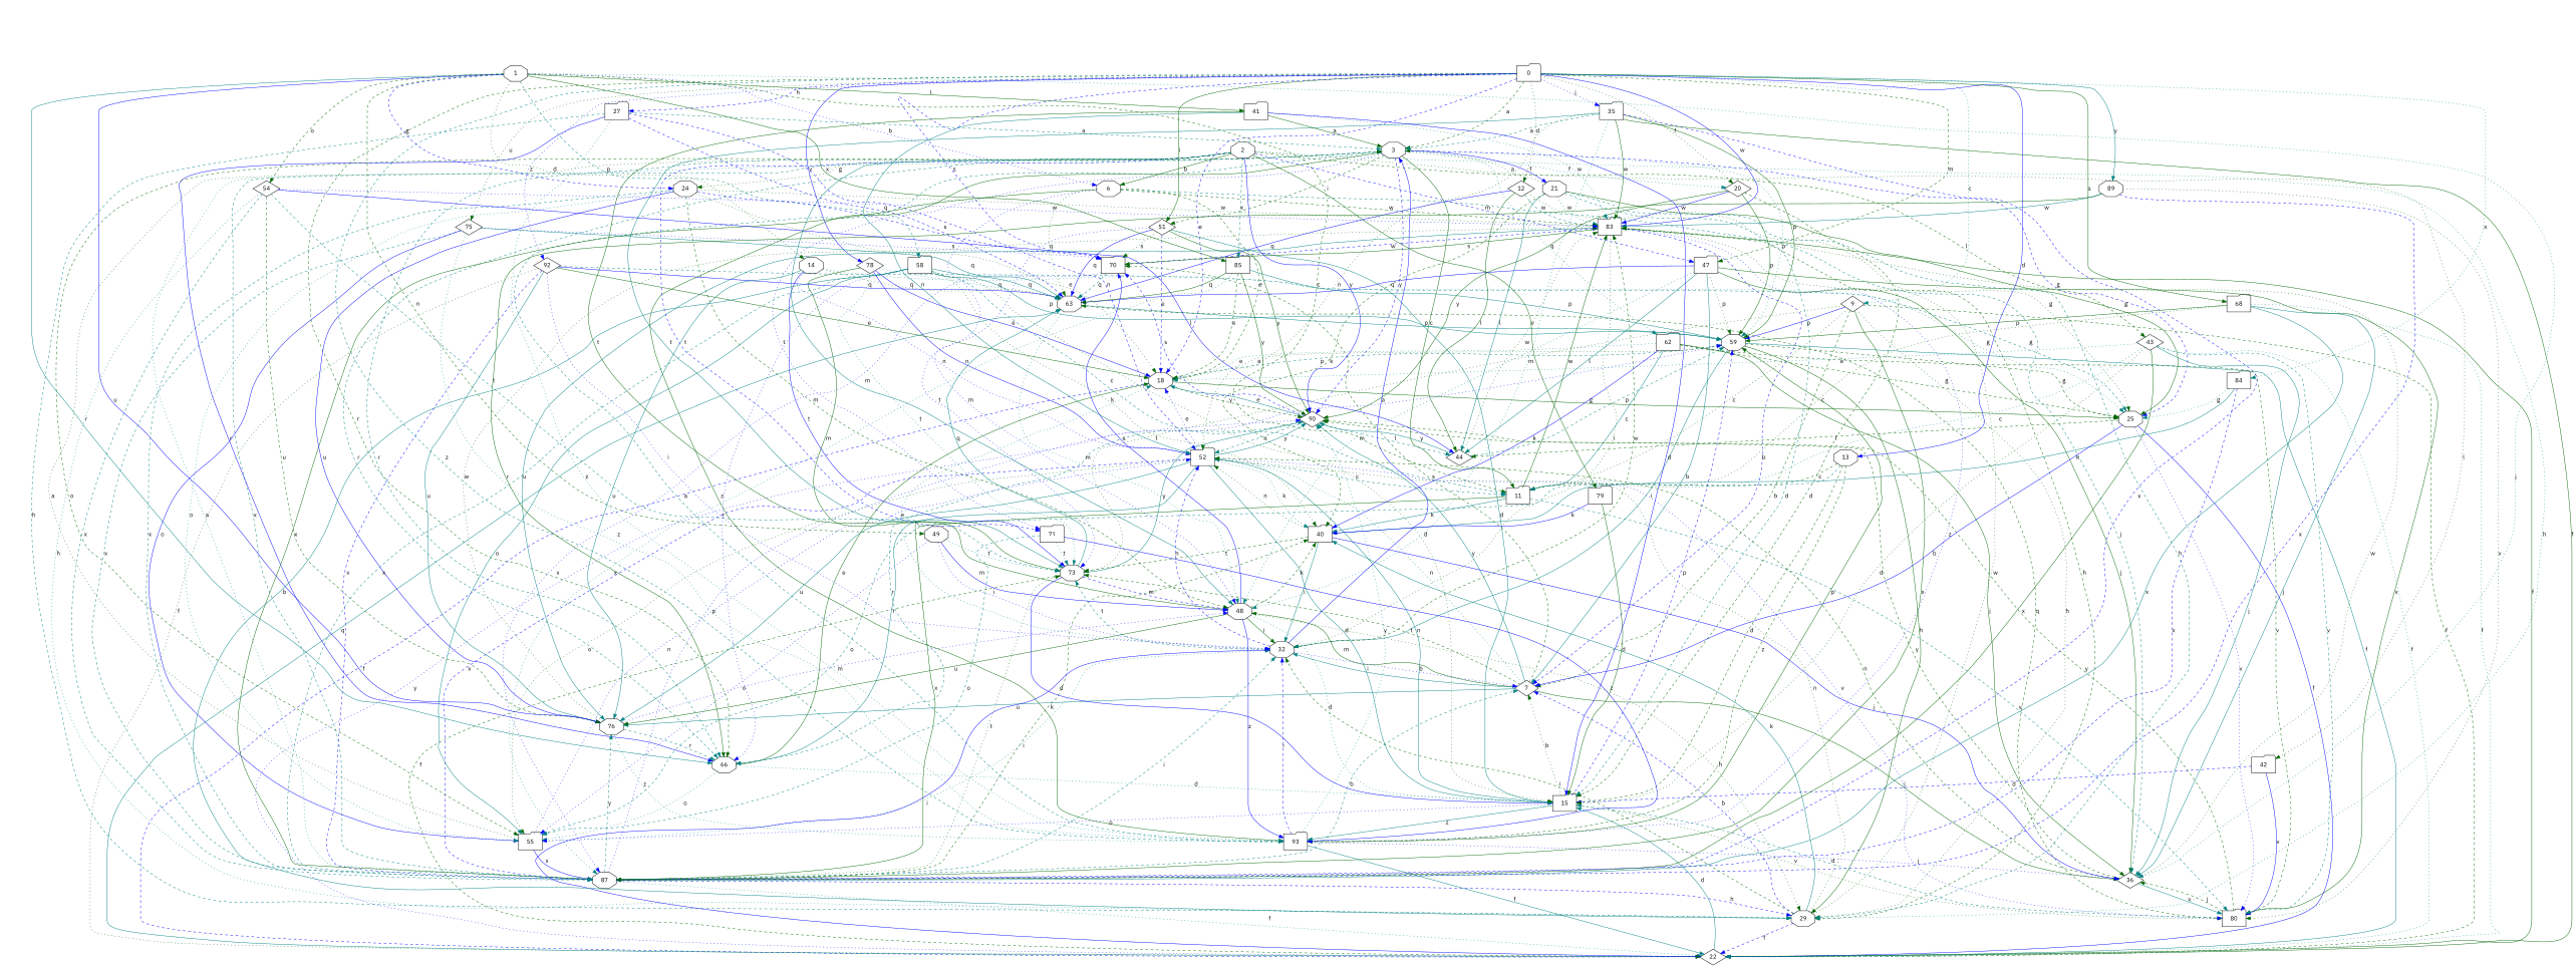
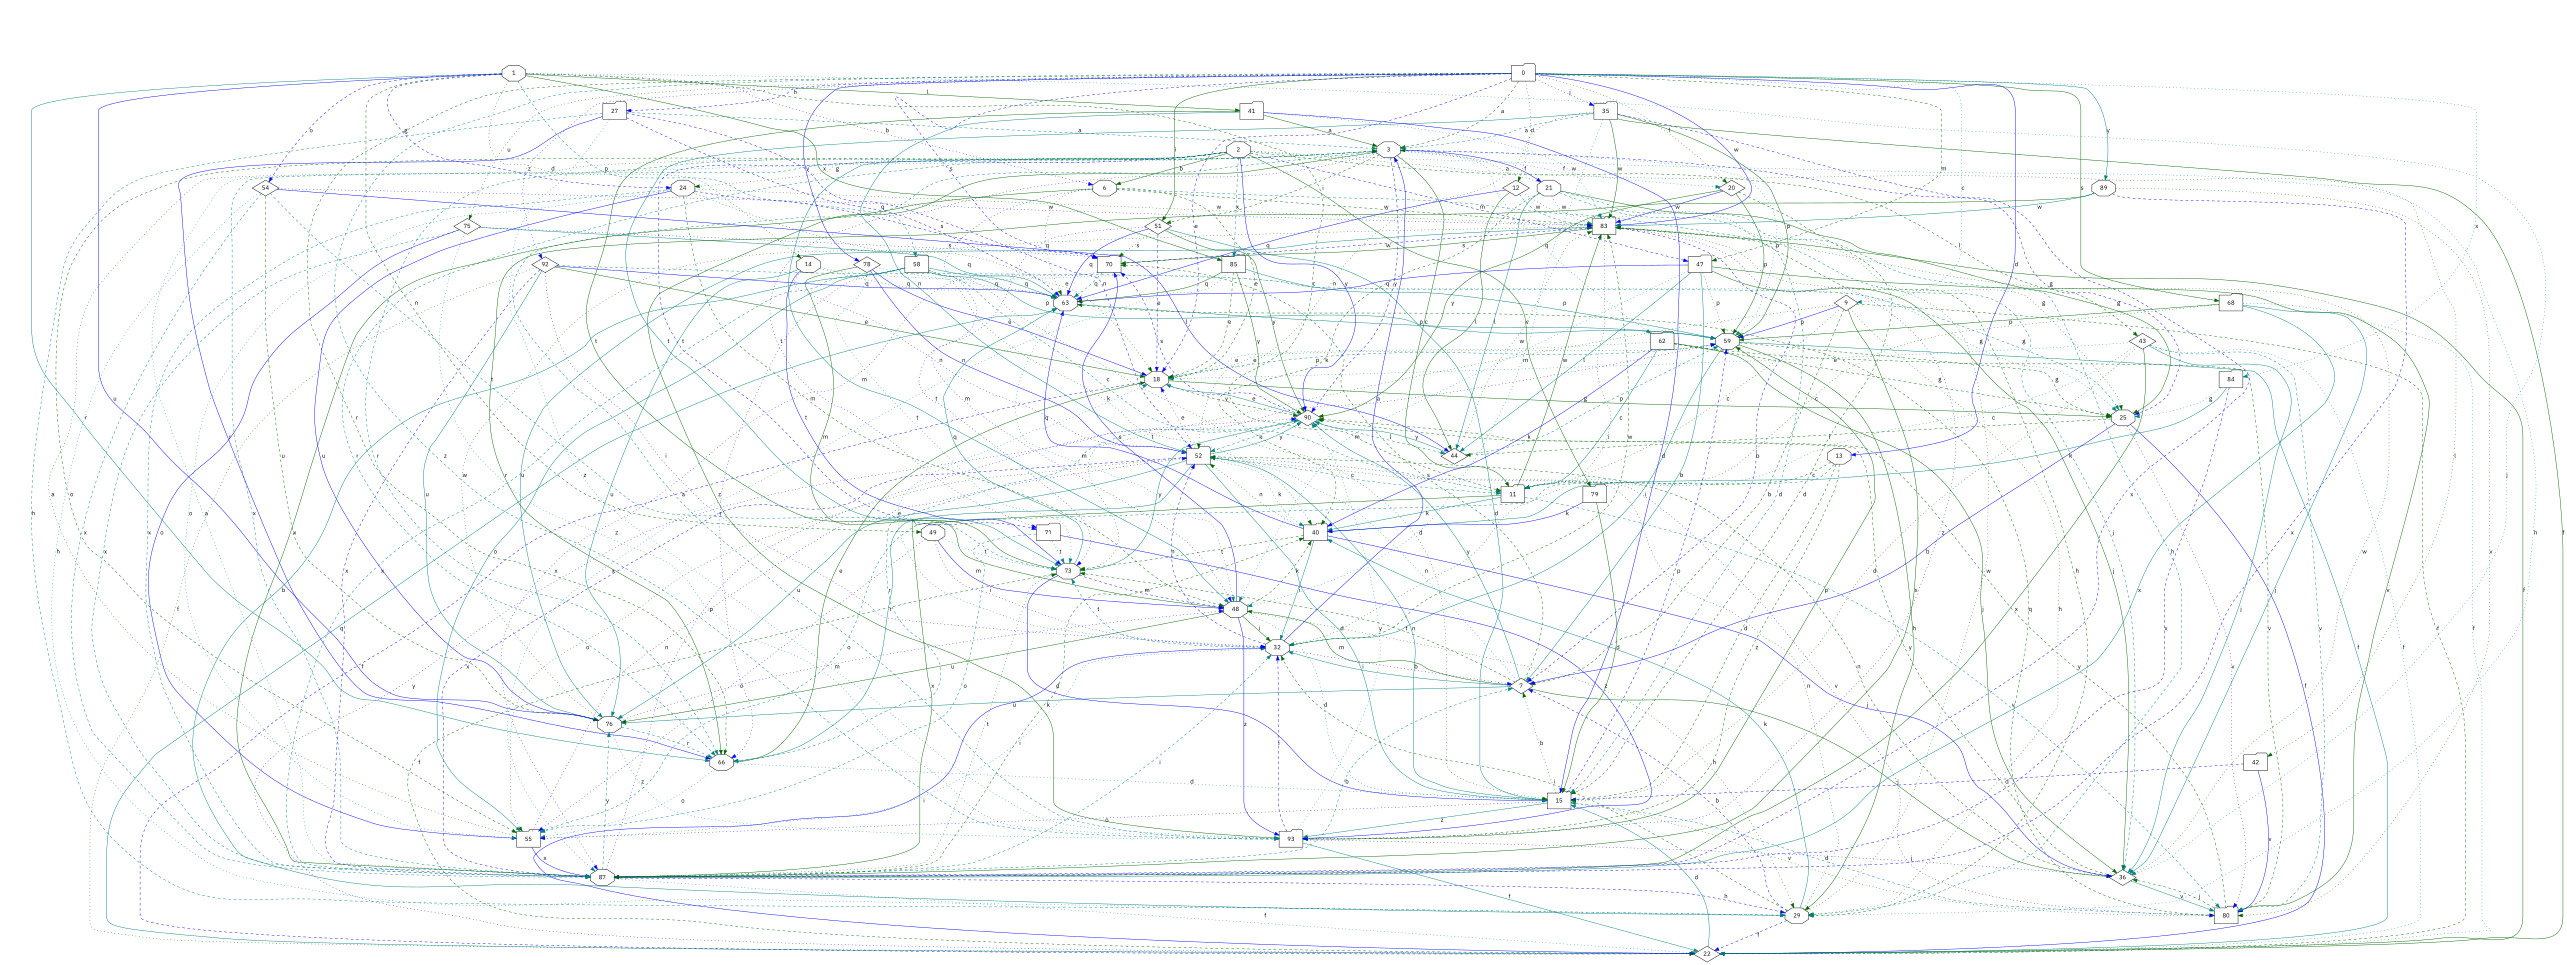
  strict digraph {
    fontname="IBM Plex Sans"
    node [fontname="IBM Plex Sans" shape=folder]
    edge [color=teal fontname="IBM Plex Sans" style=solid]
    3 [shape=octagon]
    0
    9 [shape=diamond]
    12 [shape=diamond]
    13 [shape=octagon]
    18 [shape=octagon]
    20 [shape=diamond]
    27
    n9 [label=51 shape=diamond]
    35
    47
    66 [shape=octagon]
    68
    70
    75 [shape=diamond]
    78 [shape=diamond]
    83
    84
    89 [shape=octagon]
    92 [shape=diamond]
    93
    11
    71
    90 [shape=diamond]
    21 [shape=octagon]
    25 [shape=octagon]
    59 [shape=octagon]
    62
    87 [shape=octagon]
    29 [shape=octagon]
    7 [shape=diamond]
    73 [shape=octagon]
    22 [shape=diamond]
    63 [shape=octagon]
    44 [shape=diamond]
    55
    15
    52
    48 [shape=octagon]
    36 [shape=diamond]
    80
    76 [shape=octagon]
    32 [shape=octagon]
    40
    1 [shape=octagon]
    6 [shape=octagon]
    14 [shape=octagon]
    24 [shape=octagon]
    41
    49 [shape=octagon]
    54 [shape=diamond]
    58
    85
    2 [shape=octagon]
    42
    43 [shape=diamond]
    79
    3 -> 20 [label=f style=dotted]
    3 -> n9 [color=darkgreen label=i style=dashed]
    3 -> 66 [label=r style=dashed]
    3 -> 93 [color=darkgreen label=z]
    3 -> 11 [color=darkgreen label=c]
    3 -> 71 [color=blue label=t style=dotted]
    3 -> 90 [color=blue label=y style=dashed]
    3 -> 21 [color=blue label=f]
    3 -> 25 [color=blue label=g style=dashed]
    3 -> 59 [label=p style=dotted]
    3 -> 62 [label=q style=dotted]
    3 -> 87 [label=x style=dashed]
    0 -> 3 [color=darkgreen label=a style=dashed]
    0 -> 9 [label=c style=dotted]
    0 -> 12 [color=darkgreen label=d style=dotted]
    0 -> 13 [color=blue label=d]
    0 -> 18 [color=blue label=e style=dashed]
    0 -> 20 [color=darkgreen label=f style=dotted]
    0 -> 27 [color=blue label=h style=dashed]
    0 -> n9 [color=darkgreen label=i]
    0 -> 35 [color=blue label=j style=dotted]
    0 -> 47 [color=darkgreen label=m style=dashed]
    0 -> 66 [color=darkgreen label=r style=dashed]
    0 -> 68 [color=darkgreen label=s]
    0 -> 70 [color=blue label=s style=dashed]
    0 -> 75 [color=darkgreen label=u style=dotted]
    0 -> 78 [color=blue label=v]
    0 -> 83 [color=blue label=w]
    0 -> 84 [label=x style=dotted]
    0 -> 89 [label=y]
    0 -> 92 [color=blue label=z style=dotted]
    0 -> 93 [label=z style=dashed]
    9 -> 11 [color=darkgreen label=c style=dotted]
    9 -> 59 [color=blue label=p]
    9 -> 87 [color=darkgreen label=x]
    9 -> 29 [color=darkgreen label=h style=dotted]
    9 -> 7 [color=darkgreen label=b style=dashed]
    9 -> 73 [color=darkgreen label=t style=dotted]
    9 -> 22 [color=darkgreen label=f style=dashed]
    12 -> 83 [label=w style=dashed]
    12 -> 25 [color=darkgreen label=g style=dotted]
    12 -> 63 [color=blue label=q]
    12 -> 44 [color=darkgreen label=l]
    13 -> 93 [color=darkgreen label=z style=dashed]
    13 -> 11 [color=darkgreen label=c style=dashed]
    13 -> 55 [label=o style=dashed]
    13 -> 15 [color=darkgreen label=d style=dashed]
    18 -> 90 [color=darkgreen label=y style=dashed]
    18 -> 25 [color=darkgreen label=g]
    18 -> 59 [label=p style=dashed]
    18 -> 22 [color=blue label=f style=dashed]
    20 -> 83 [color=blue label=w]
    20 -> 90 [color=darkgreen label=y]
    20 -> 59 [color=darkgreen label=p]
    20 -> 15 [color=darkgreen label=d style=dashed]
    27 -> 3 [label=a style=dashed]
    27 -> 66 [color=blue label=r]
    27 -> 93 [label=z style=dotted]
    27 -> 29 [label=h style=dashed]
    27 -> 63 [color=blue label=q style=dashed]
    27 -> 52 [color=blue label=n style=dashed]
    n9 -> 18 [color=blue label=e style=dashed]
    n9 -> 70 [color=darkgreen label=s style=dotted]
    n9 -> 90 [color=darkgreen label=y]
    n9 -> 73 [color=blue label=t style=dotted]
    n9 -> 63 [color=blue label=q]
    n9 -> 15 [label=d]
    35 -> 3 [label=a style=dashed]
    35 -> 83 [color=darkgreen label=w]
    35 -> 59 [color=darkgreen label=p]
    35 -> 87 [color=blue label=x style=dashed]
    35 -> 73 [label=t]
    35 -> 22 [color=darkgreen label=f]
    35 -> 52 [color=darkgreen label=n style=dotted]
    35 -> 48 [label=m style=dotted]
    47 -> 59 [color=darkgreen label=p style=dotted]
    47 -> 7 [label=b]
    47 -> 63 [color=blue label=q]
    47 -> 44 [label=l]
    47 -> 48 [label=m style=dotted]
    47 -> 36 [color=darkgreen label=j]
    47 -> 80 [color=darkgreen label=v]
    66 -> 18 [color=darkgreen label=e]
    66 -> 55 [label=o style=dotted]
    66 -> 15 [label=d style=dotted]
    68 -> 11 [color=darkgreen label=c style=dotted]
    68 -> 59 [color=darkgreen label=p]
    68 -> 87 [label=x]
    68 -> 22 [label=f style=dotted]
    68 -> 36 [label=j]
    70 -> 83 [color=blue label=w style=dashed]
    70 -> 87 [color=blue label=x style=dotted]
    70 -> 63 [label=q style=dashed]
    75 -> 70 [color=blue label=s style=dotted]
    75 -> 93 [label=z style=dotted]
    75 -> 87 [label=x style=dashed]
    75 -> 63 [label=q]
    75 -> 55 [color=blue label=o]
    78 -> 18 [color=blue label=e]
    78 -> 73 [label=t style=dotted]
    78 -> 63 [label=q style=dotted]
    78 -> 52 [color=blue label=n]
    78 -> 48 [color=darkgreen label=m]
    83 -> 70 [color=darkgreen label=s]
    83 -> 93 [color=blue label=z style=dotted]
    83 -> 29 [color=darkgreen label=h style=dashed]
    83 -> 7 [color=blue label=b style=dashed]
    83 -> 22 [color=darkgreen label=f]
    83 -> 76 [label=u]
    83 -> 32 [color=darkgreen label=i style=dotted]
    84 -> 25 [label=g style=dotted]
    84 -> 87 [color=blue label=x style=dashed]
    84 -> 40 [label=k]
    89 -> 66 [color=darkgreen label=r]
    89 -> 83 [label=w]
    89 -> 87 [color=blue label=x style=dashed]
    89 -> 80 [color=darkgreen label=v style=dotted]
    92 -> 18 [color=darkgreen label=e]
    92 -> 25 [label=g style=dashed]
    92 -> 87 [color=blue label=x style=dashed]
    92 -> 22 [color=darkgreen label=f style=dotted]
    92 -> 63 [color=blue label=q]
    92 -> 76 [label=u]
    92 -> 32 [color=blue label=i style=dotted]
    93 -> 3 [label=a style=dashed]
    93 -> 90 [label=y style=dotted]
    93 -> 59 [color=darkgreen label=p]
    93 -> 22 [label=f]
    93 -> 36 [color=blue label=j style=dotted]
    93 -> 32 [color=blue label=i style=dashed]
    11 -> 83 [color=darkgreen label=w]
    11 -> 87 [color=darkgreen label=x]
    11 -> 80 [label=v style=dashed]
    11 -> 40 [label=k]
    71 -> 93 [color=blue label=z]
    71 -> 73 [label=t style=dotted]
    71 -> 55 [label=o style=dashed]
    90 -> 18 [label=e]
    90 -> 66 [label=r style=dashed]
    90 -> 70 [color=blue label=s style=dashed]
    90 -> 44 [label=l style=dashed]
    90 -> 52 [label=n style=dashed]
    21 -> 3 [color=darkgreen label=a style=dotted]
    21 -> 83 [label=w style=dotted]
    21 -> 25 [color=darkgreen label=g]
    21 -> 29 [label=h style=dashed]
    21 -> 44 [label=l]
    21 -> 15 [label=d style=dashed]
    21 -> 40 [color=darkgreen label=k style=dashed]
    25 -> 7 [color=blue label=b]
    25 -> 22 [color=blue label=f]
    25 -> 44 [color=darkgreen label=l style=dashed]
    25 -> 80 [color=blue label=v style=dotted]
    59 -> 18 [color=darkgreen label=e style=dotted]
    59 -> 25 [color=darkgreen label=g style=dashed]
    59 -> 29 [color=darkgreen label=h]
    59 -> 22 [label=f]
    59 -> 32 [label=i]
    62 -> 18 [label=e style=dotted]
    62 -> 11 [label=c]
    62 -> 25 [color=darkgreen label=g style=dashed]
    62 -> 36 [color=darkgreen label=j]
    62 -> 80 [color=darkgreen label=v style=dashed]
    62 -> 40 [color=blue label=k]
    87 -> 3 [label=a style=dotted]
    87 -> 59 [color=blue label=p style=dotted]
    87 -> 29 [color=blue label=h style=dashed]
    87 -> 7 [label=b style=dashed]
    87 -> 73 [color=darkgreen label=t style=dotted]
    87 -> 22 [label=f style=dotted]
    87 -> 76 [label=y style=dashed]
    87 -> 32 [label=i style=dashed]
    87 -> 40 [color=darkgreen label=k style=dashed]
    29 -> 83 [color=darkgreen label=w style=dotted]
    29 -> 7 [color=blue label=b style=dashed]
    29 -> 22 [color=blue label=f style=dashed]
    29 -> 52 [color=darkgreen label=n style=dotted]
    29 -> 32 [color=darkgreen label=i style=dashed]
    29 -> 40 [label=k]
    7 -> 70 [color=darkgreen label=s style=dashed]
    7 -> 90 [label=y]
    7 -> 73 [color=darkgreen label=t style=dashed]
    7 -> 52 [label=n style=dotted]
    7 -> 48 [color=darkgreen label=m]
    7 -> 36 [color=darkgreen label=j]
    7 -> 76 [label=u]
    7 -> 32 [label=i]
    73 -> 90 [label=y]
    73 -> 22 [color=darkgreen label=f style=dashed]
    73 -> 63 [label=q]
    73 -> 15 [color=blue label=d]
    73 -> 48 [color=blue label=m style=dashed]
    22 -> 90 [color=blue label=y style=dotted]
    22 -> 63 [label=q]
    22 -> 15 [label=d]
    22 -> 32 [color=blue label=i]
    63 -> 59 [label=p]
    63 -> 48 [label=m style=dotted]
    44 -> 83 [color=darkgreen label=w style=dotted]
    44 -> 90 [label=y]
    44 -> 59 [label=p style=dashed]
    55 -> 3 [color=darkgreen label=a style=dotted]
    55 -> 87 [color=blue label=x]
    55 -> 52 [color=blue label=n style=dotted]
    55 -> 32 [label=i style=dotted]
    15 -> 93 [label=z]
    15 -> 59 [color=blue label=p style=dashed]
    15 -> 7 [color=darkgreen label=b style=dotted]
    15 -> 55 [color=blue label=o style=dotted]
    15 -> 52 [label=n]
    15 -> 80 [color=darkgreen label=v style=dotted]
    52 -> 18 [color=blue label=e style=dotted]
    52 -> 66 [label=r]
    52 -> 11 [label=c style=dashed]
    52 -> 90 [label=y]
    52 -> 87 [color=blue label=x style=dashed]
    52 -> 55 [color=darkgreen label=o style=dotted]
    52 -> 15 [label=d]
    52 -> 80 [color=blue label=v style=dotted]
    52 -> 76 [label=u]
    52 -> 40 [label=k style=dotted]
    48 -> 70 [color=blue label=s]
    48 -> 93 [color=blue label=z]
    48 -> 29 [color=darkgreen label=h style=dotted]
    48 -> 15 [label=d style=dotted]
    48 -> 76 [color=darkgreen label=u]
    48 -> 32 [color=darkgreen label=i]
    48 -> 40 [color=darkgreen label=k style=dashed]
    36 -> 83 [color=darkgreen label=w style=dotted]
    36 -> 90 [color=darkgreen label=y style=dashed]
    36 -> 52 [color=darkgreen label=n style=dashed]
    36 -> 80 [label=v]
    80 -> 90 [color=darkgreen label=y style=dashed]
    80 -> 63 [color=darkgreen label=q style=dashed]
    80 -> 15 [label=d style=dashed]
    80 -> 36 [color=darkgreen label=j style=dashed]
    76 -> 66 [label=r style=dashed]
    76 -> 83 [color=darkgreen label=w style=dotted]
    76 -> 93 [label=z style=dotted]
    76 -> 48 [color=blue label=m style=dotted]
    32 -> 3 [color=blue label=a]
    32 -> 18 [label=e style=dotted]
    32 -> 83 [color=darkgreen label=w style=dashed]
    32 -> 7 [color=blue label=b style=dotted]
    32 -> 73 [label=t style=dashed]
    32 -> 52 [color=blue label=n style=dashed]
    40 -> 73 [color=darkgreen label=t style=dashed]
+   40 -> 63 [color=blue label=q]
    40 -> 52 [color=darkgreen label=n style=dotted]
    40 -> 36 [color=blue label=j]
    40 -> 32 [label=i]
    1 -> 66 [label=r]
    1 -> 11 [color=darkgreen label=c style=dashed]
    1 -> 36 [label=j style=dotted]
    1 -> 76 [color=blue label=u]
    1 -> 6 [color=blue label=b style=dotted]
    1 -> 14 [color=darkgreen label=d style=dotted]
    1 -> 24 [color=blue label=g style=dashed]
    1 -> 41 [color=darkgreen label=l]
    1 -> 49 [color=darkgreen label=n style=dashed]
-   1 -> 54 [color=darkgreen label=o style=dashed]
+   1 -> 54 [color=blue label=o style=dashed]
    1 -> 58 [label=p style=dashed]
    1 -> 85 [color=darkgreen label=x]
    6 -> 18 [color=darkgreen label=e style=dashed]
    6 -> 83 [color=darkgreen label=w style=dashed]
    6 -> 87 [color=darkgreen label=x]
    6 -> 63 [color=darkgreen label=q style=dotted]
    6 -> 48 [color=blue label=m style=dotted]
    6 -> 36 [label=j style=dashed]
    14 -> 25 [label=g style=dotted]
    14 -> 73 [color=blue label=t]
    14 -> 63 [color=darkgreen label=q style=dotted]
    14 -> 52 [color=blue label=n style=dotted]
    14 -> 76 [label=u]
    24 -> 18 [color=darkgreen label=e style=dotted]
    24 -> 70 [color=blue label=s style=dashed]
    24 -> 83 [color=darkgreen label=w style=dotted]
    24 -> 87 [label=x style=dashed]
    24 -> 55 [label=o style=dotted]
    24 -> 48 [color=darkgreen label=m style=dashed]
    24 -> 76 [color=blue label=u]
    41 -> 3 [color=darkgreen label=a]
    41 -> 83 [label=w style=dotted]
    41 -> 73 [color=darkgreen label=t]
    41 -> 15 [color=blue label=d]
    41 -> 52 [label=n]
    49 -> 73 [label=t style=dotted]
    49 -> 55 [color=blue label=o style=dotted]
    49 -> 48 [color=blue label=m]
    49 -> 32 [color=blue label=i style=dotted]
    54 -> 83 [color=blue label=w style=dotted]
    54 -> 87 [label=x style=dashed]
    54 -> 29 [label=h style=dotted]
    54 -> 73 [label=t style=dashed]
    54 -> 44 [color=blue label=l]
    54 -> 76 [color=darkgreen label=u style=dashed]
    58 -> 66 [color=blue label=r style=dotted]
    58 -> 11 [label=c style=dashed]
    58 -> 59 [label=p]
    58 -> 87 [label=x style=dashed]
    58 -> 29 [label=b]
    58 -> 63 [label=q]
    58 -> 55 [label=o]
    58 -> 15 [color=darkgreen label=d style=dotted]
    58 -> 40 [color=darkgreen label=k style=dotted]
    85 -> 18 [color=darkgreen label=e style=dashed]
    85 -> 90 [color=darkgreen label=y]
    85 -> 59 [label=p]
    85 -> 87 [label=x style=dotted]
    85 -> 63 [color=darkgreen label=q]
    2 -> 47 [color=blue label=m style=dashed]
    2 -> 66 [label=r style=dashed]
    2 -> 71 [color=blue label=t style=dashed]
    2 -> 90 [color=blue label=y]
    2 -> 29 [label=h style=dotted]
    2 -> 55 [color=darkgreen label=o style=dashed]
    2 -> 48 [label=m]
    2 -> 6 [color=darkgreen label=b]
    2 -> 24 [color=darkgreen label=g style=dotted]
    2 -> 85 [label=x style=dashed]
    2 -> 42 [color=darkgreen label=l style=dotted]
    2 -> 43 [color=darkgreen label=l style=dashed]
    2 -> 79 [color=darkgreen label=v]
    42 -> 15 [color=blue label=d style=dashed]
    42 -> 80 [color=blue label=v]
    43 -> 18 [label=e style=dotted]
    43 -> 11 [label=c style=dotted]
    43 -> 87 [color=darkgreen label=x]
    43 -> 22 [label=f style=dotted]
    43 -> 15 [color=darkgreen label=d style=dotted]
    43 -> 36 [label=j]
    43 -> 80 [label=v style=dashed]
    79 -> 15 [color=darkgreen label=d]
    79 -> 40 [color=blue label=k]
  }
